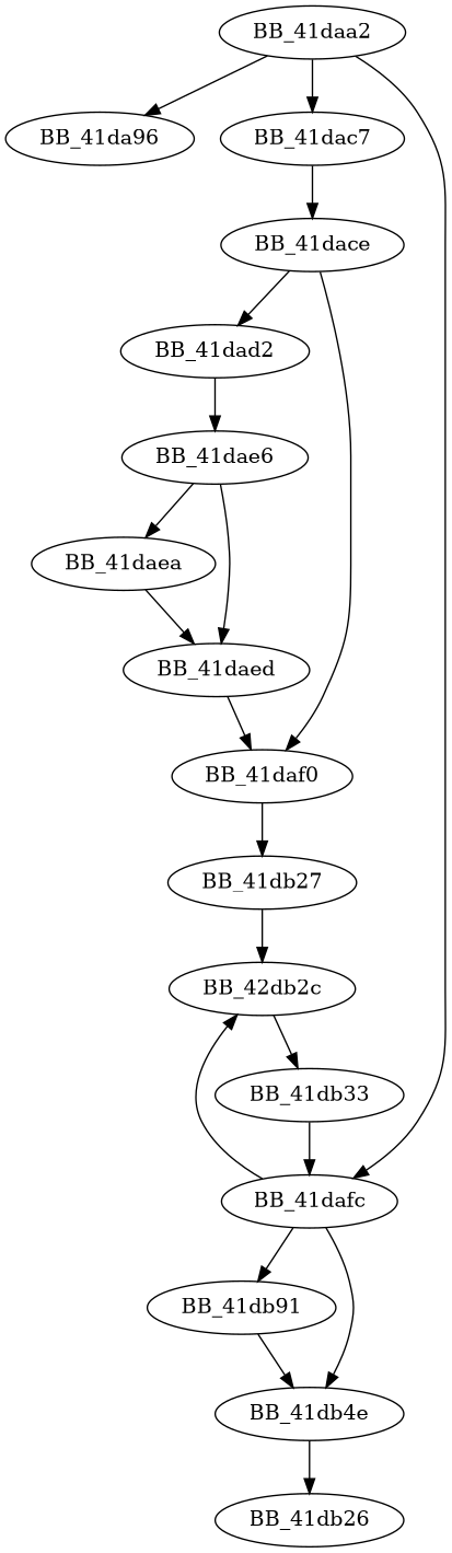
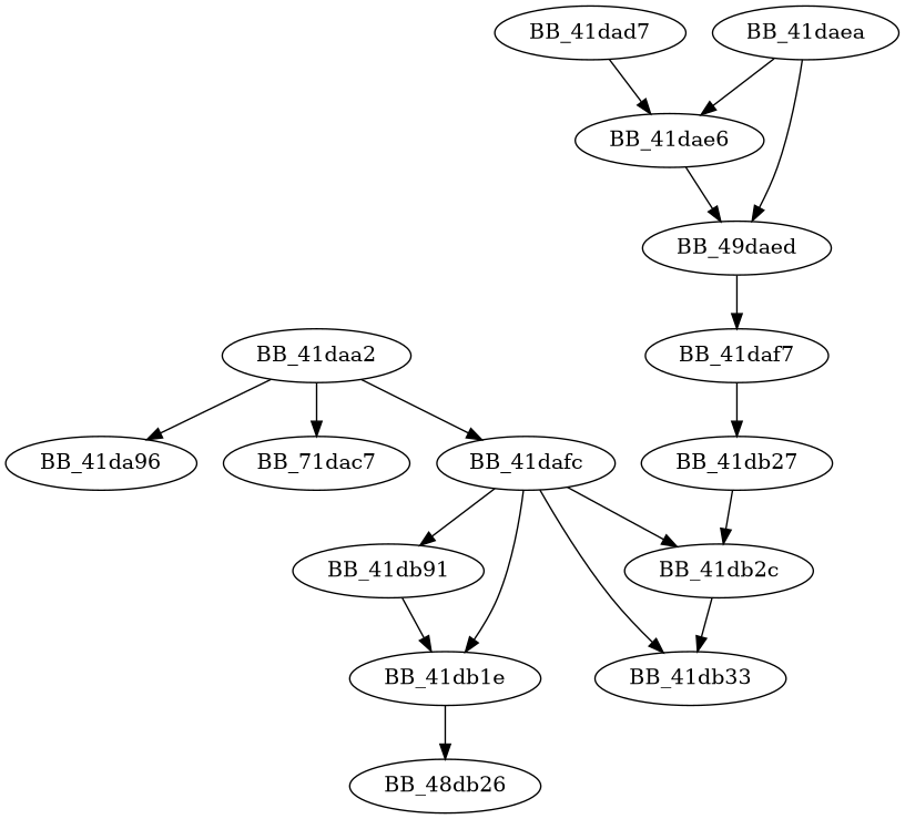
  digraph {
    BB_41daa2
    BB_41da96
-   BB_41dac7
+   BB_41dac7 [label=BB_71dac7]
    BB_41dafc
-   BB_41dace
    n6 [label=BB_41db91]
-   BB_41db1e [label=BB_41db4e]
-   BB_41db2c [label=BB_42db2c]
-   BB_41dad7 [label=BB_41dad2]
-   BB_41daf0
-   BB_41db26
+   BB_41db1e
+   BB_41db2c
+   BB_41dad7
+   BB_41daf0 [label=BB_41daf7]
+   BB_41db26 [label=BB_48db26]
    BB_41db33
    BB_41dae6
    BB_41db27
    BB_41daea
-   BB_41daed
+   BB_41daed [label=BB_49daed]
    BB_41daa2 -> BB_41da96
    BB_41daa2 -> BB_41dac7
    BB_41daa2 -> BB_41dafc
-   BB_41dac7 -> BB_41dace
    BB_41dafc -> n6
    BB_41dafc -> BB_41db1e
    BB_41dafc -> BB_41db2c
-   BB_41dace -> BB_41dad7
-   BB_41dace -> BB_41daf0
    n6 -> BB_41db1e
    BB_41db1e -> BB_41db26
    BB_41db2c -> BB_41db33
    BB_41dad7 -> BB_41dae6
    BB_41daf0 -> BB_41db27
-   BB_41db33 -> BB_41dafc
-   BB_41dae6 -> BB_41daea
+   BB_41dafc -> BB_41db33
+   BB_41daea -> BB_41dae6
    BB_41dae6 -> BB_41daed
    BB_41db27 -> BB_41db2c
    BB_41daea -> BB_41daed
    BB_41daed -> BB_41daf0
  }
